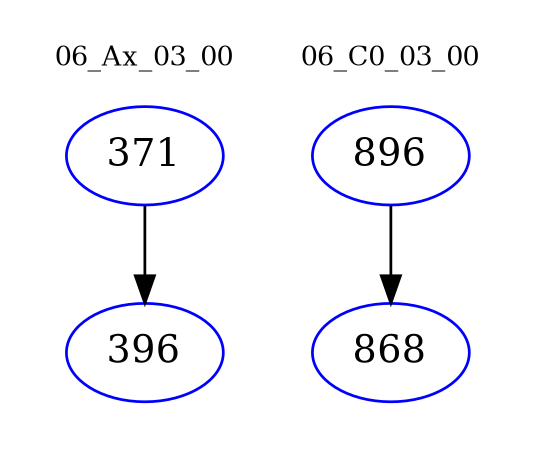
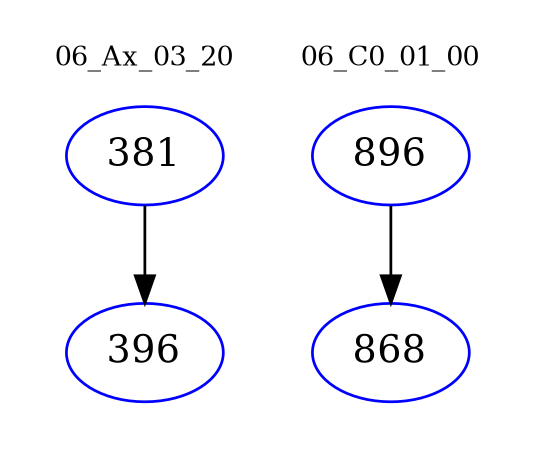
  digraph {
    node [color=blue]
    edge [color=black]
-   n1 [label=371]
+   n1 [label=381]
    n2 [label=396]
    n3 [label=896]
    n4 [label=868]
    subgraph cluster_1 {
      color=white
      fontsize=10
-     label="06_Ax_03_00"
+     label="06_Ax_03_20"
      n1
      n2
    }
    subgraph cluster_2 {
      color=white
      fontsize=10
-     label="06_C0_03_00"
+     label="06_C0_01_00"
      n3
      n4
    }
    n1 -> n2
    n3 -> n4
  }
